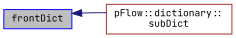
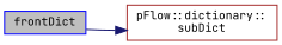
  digraph {
    rankdir=LR
    fontname="JetBrains Mono"
    node [fontname="JetBrains Mono" fontsize=10 shape=record style=filled]
    n1 [color=blue fillcolor=grey75 fontcolor=black height=0.2 label=frontDict width=0.4]
    n2 [color=brown fillcolor=white height=0.2 label="pFlow::dictionary::\lsubDict" width=0.4]
-   n2 -> n1 [color=midnightblue fontname="JetBrains Mono" fontsize=10 labelfontname=Helvetica labelfontsize=10 style=solid]
+   n1 -> n2 [color=midnightblue fontname="JetBrains Mono" fontsize=10 labelfontname=Helvetica labelfontsize=10 style=solid]
  }
